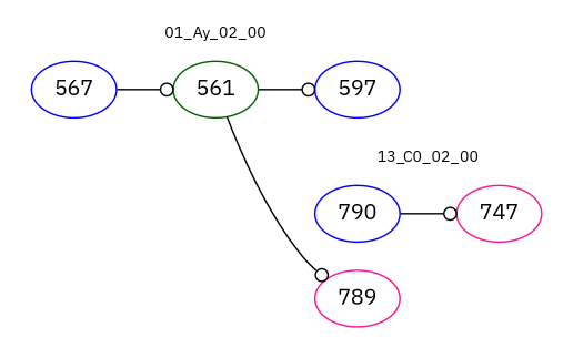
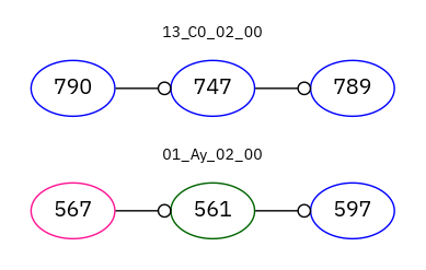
  digraph {
    fontname="IBM Plex Sans"
    rankdir=LR
    node [color=deeppink fontname="IBM Plex Sans"]
    edge [arrowhead=odot color=black fontname="IBM Plex Sans"]
-   n1 [color=blue label=567]
+   n1 [label=567]
    n2 [color=darkgreen label=561]
    n3 [color=blue label=597]
    n4 [color=blue label=790]
-   n5 [label=747]
-   n6 [label=789]
+   n5 [color=blue label=747]
+   n6 [color=blue label=789]
    subgraph cluster_1 {
      color=white
      fontsize=10
      label="01_Ay_02_00"
      n1
      n2
      n3
    }
    subgraph cluster_2 {
      color=white
      fontsize=10
      label="13_C0_02_00"
      n4
      n5
      n6
    }
    n1 -> n2
    n2 -> n3
    n4 -> n5
-   n2 -> n6
+   n5 -> n6
  }
